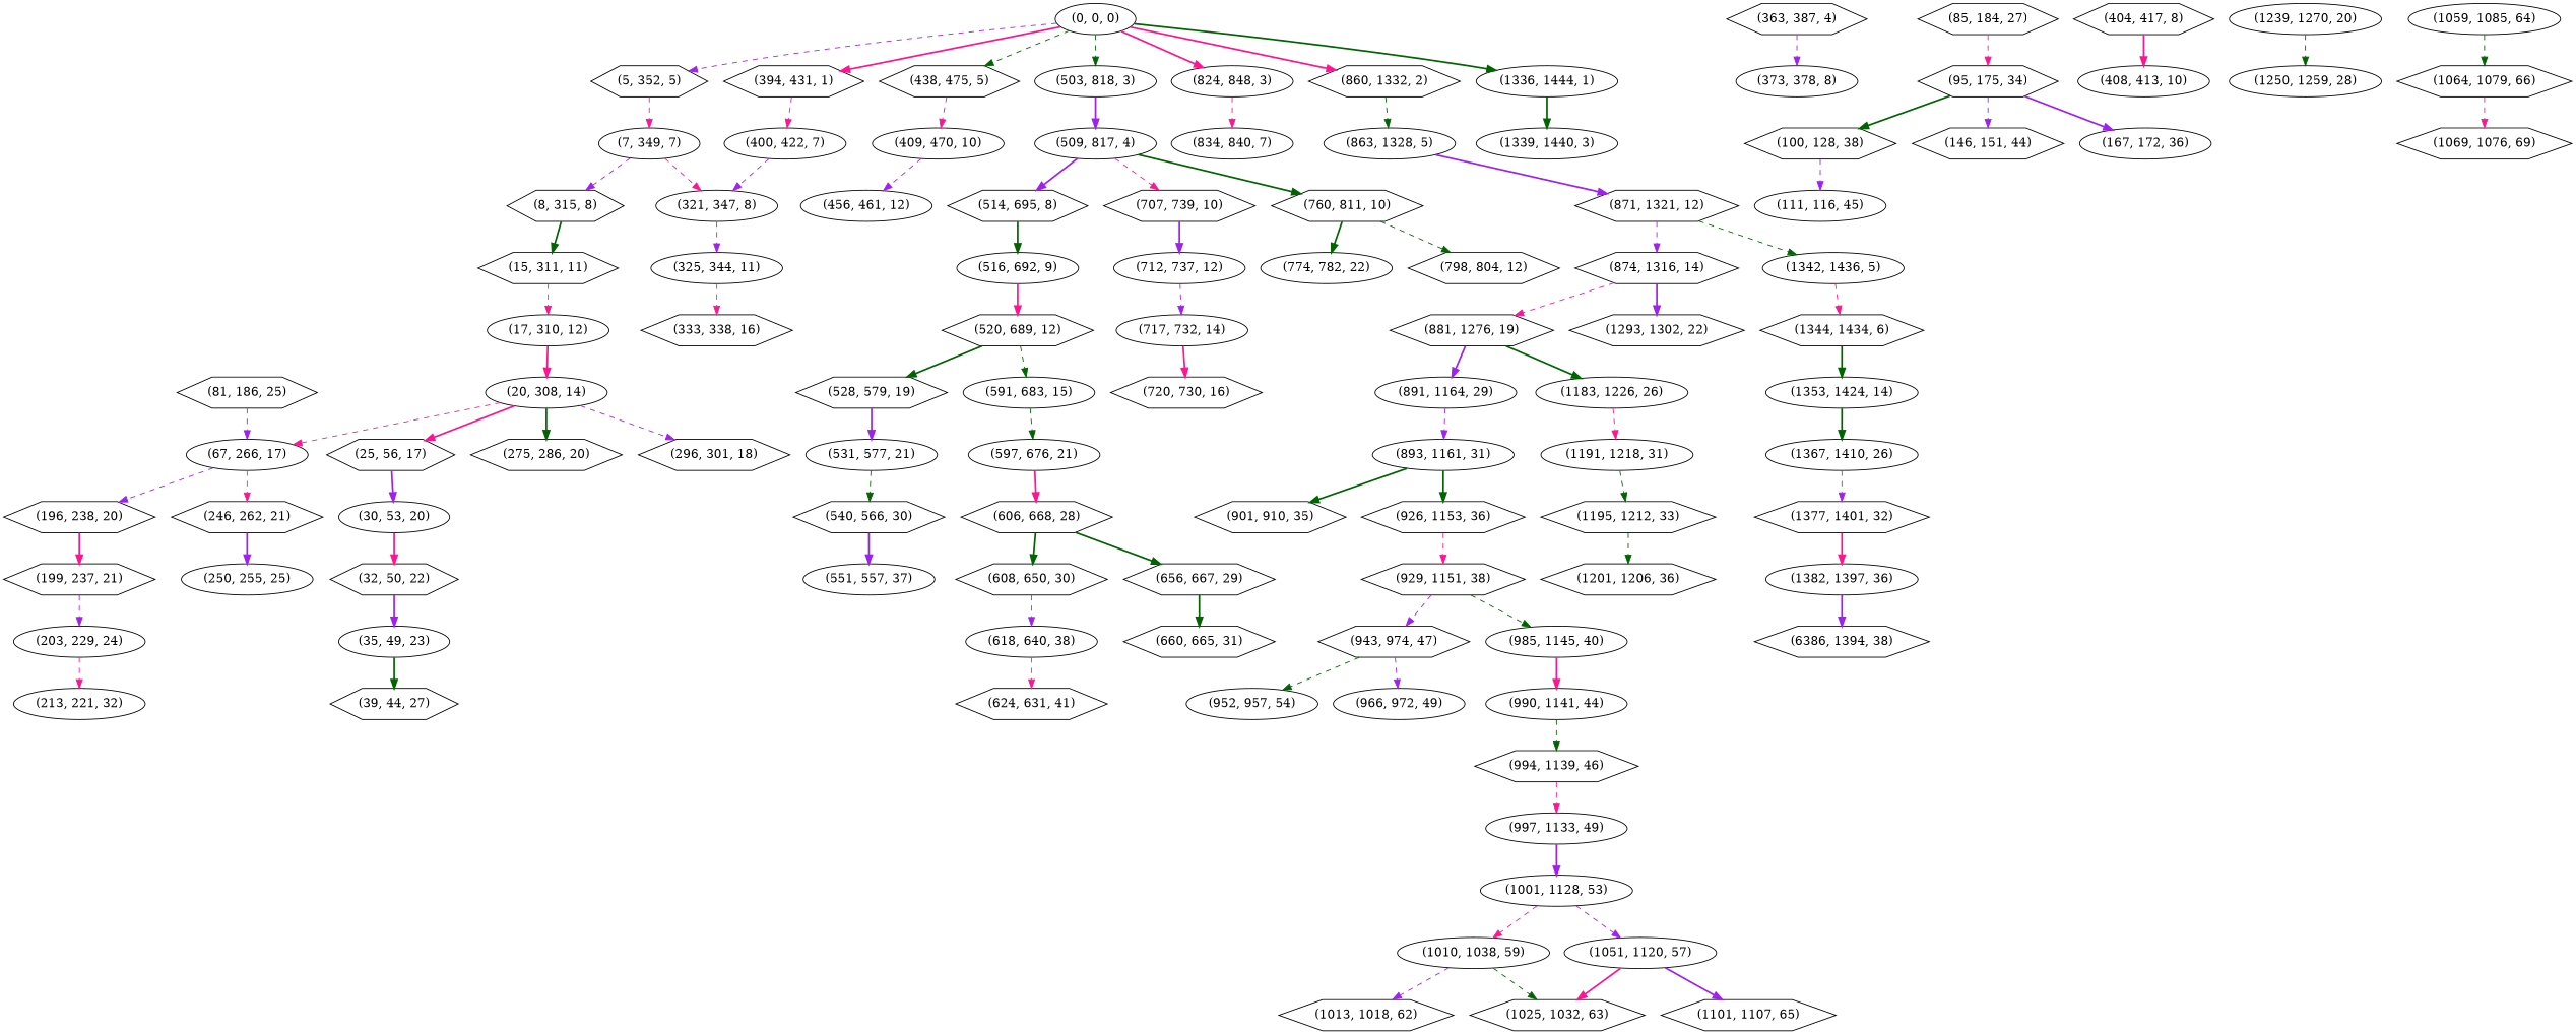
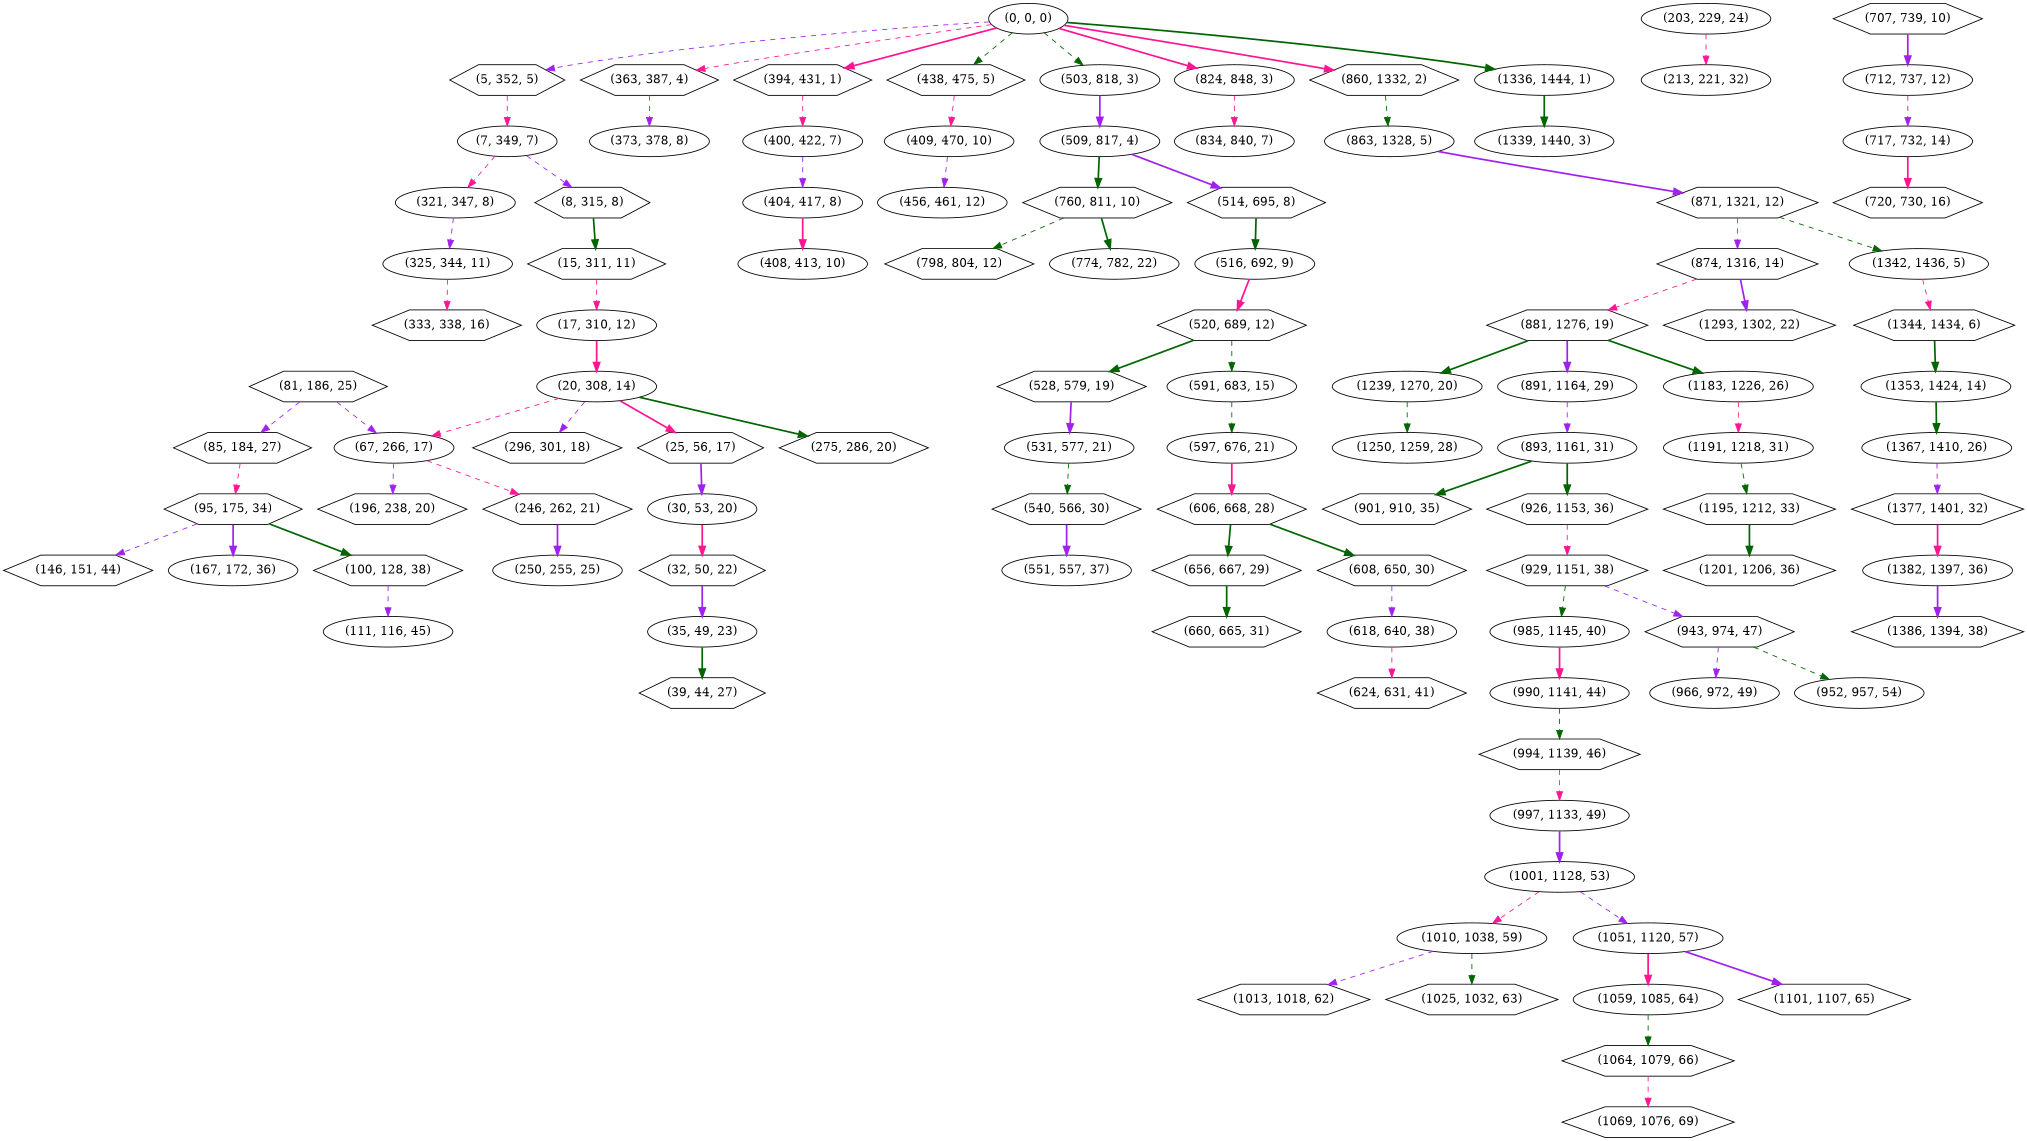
  digraph {
    node [shape=ellipse]
    edge [color=purple style=dashed]
    "(5, 352, 5)" [shape=hexagon]
    "(0, 0, 0)"
    "(363, 387, 4)" [shape=hexagon]
    "(394, 431, 1)" [shape=hexagon]
    "(438, 475, 5)" [shape=hexagon]
    "(503, 818, 3)"
    "(824, 848, 3)"
    "(860, 1332, 2)" [shape=hexagon]
    "(1336, 1444, 1)"
    "(7, 349, 7)"
    "(373, 378, 8)"
    "(400, 422, 7)"
    n13 [label="(409, 470, 10)"]
    "(509, 817, 4)"
    "(834, 840, 7)"
    "(863, 1328, 5)"
    "(1339, 1440, 3)"
    "(8, 315, 8)" [shape=hexagon]
    "(321, 347, 8)"
    "(15, 311, 11)" [shape=hexagon]
    "(325, 344, 11)"
    "(17, 310, 12)"
    "(20, 308, 14)"
    "(25, 56, 17)" [shape=hexagon]
    "(67, 266, 17)"
    "(275, 286, 20)" [shape=hexagon]
    "(296, 301, 18)" [shape=hexagon]
    "(30, 53, 20)"
    "(196, 238, 20)" [shape=hexagon]
    "(246, 262, 21)" [shape=hexagon]
    "(32, 50, 22)" [shape=hexagon]
    "(35, 49, 23)"
    "(39, 44, 27)" [shape=hexagon]
    "(81, 186, 25)" [shape=hexagon]
    "(85, 184, 27)" [shape=hexagon]
-   "(199, 237, 21)" [shape=hexagon]
    "(250, 255, 25)"
    "(95, 175, 34)" [shape=hexagon]
    "(100, 128, 38)" [shape=hexagon]
    "(146, 151, 44)" [shape=hexagon]
    "(167, 172, 36)"
    "(111, 116, 45)"
    "(203, 229, 24)"
    "(213, 221, 32)"
    "(333, 338, 16)" [shape=hexagon]
-   "(404, 417, 8)" [shape=hexagon]
+   "(404, 417, 8)"
    "(408, 413, 10)"
    "(456, 461, 12)"
    "(514, 695, 8)" [shape=hexagon]
    "(707, 739, 10)" [shape=hexagon]
    "(760, 811, 10)" [shape=hexagon]
    "(516, 692, 9)"
    "(712, 737, 12)"
    "(774, 782, 22)"
    "(798, 804, 12)" [shape=hexagon]
    "(520, 689, 12)" [shape=hexagon]
    "(528, 579, 19)" [shape=hexagon]
    "(591, 683, 15)"
    "(531, 577, 21)"
    "(597, 676, 21)"
    "(540, 566, 30)" [shape=hexagon]
    "(551, 557, 37)"
    "(606, 668, 28)" [shape=hexagon]
    "(608, 650, 30)" [shape=hexagon]
    "(656, 667, 29)" [shape=hexagon]
    "(618, 640, 38)"
    "(660, 665, 31)" [shape=hexagon]
    "(624, 631, 41)" [shape=hexagon]
    "(717, 732, 14)"
    "(720, 730, 16)" [shape=hexagon]
    "(871, 1321, 12)" [shape=hexagon]
    "(874, 1316, 14)" [shape=hexagon]
    "(1342, 1436, 5)"
    "(881, 1276, 19)" [shape=hexagon]
    "(1293, 1302, 22)" [shape=hexagon]
    "(891, 1164, 29)"
    "(1183, 1226, 26)"
    "(1239, 1270, 20)"
    "(893, 1161, 31)"
    "(1191, 1218, 31)"
    "(1250, 1259, 28)"
    "(901, 910, 35)" [shape=hexagon]
    "(926, 1153, 36)" [shape=hexagon]
    "(929, 1151, 38)" [shape=hexagon]
    "(943, 974, 47)" [shape=hexagon]
    "(985, 1145, 40)"
    "(952, 957, 54)"
    "(966, 972, 49)"
    "(990, 1141, 44)"
    "(994, 1139, 46)" [shape=hexagon]
    "(997, 1133, 49)"
    "(1001, 1128, 53)"
    "(1010, 1038, 59)"
    "(1051, 1120, 57)"
    "(1013, 1018, 62)" [shape=hexagon]
    "(1025, 1032, 63)" [shape=hexagon]
    "(1059, 1085, 64)"
    "(1101, 1107, 65)" [shape=hexagon]
    "(1064, 1079, 66)" [shape=hexagon]
    "(1069, 1076, 69)" [shape=hexagon]
    "(1195, 1212, 33)" [shape=hexagon]
    "(1201, 1206, 36)" [shape=hexagon]
    "(1344, 1434, 6)" [shape=hexagon]
    "(1353, 1424, 14)"
    "(1367, 1410, 26)"
    "(1377, 1401, 32)" [shape=hexagon]
    "(1382, 1397, 36)"
-   "(1386, 1394, 38)" [shape=hexagon label="(6386, 1394, 38)"]
+   "(1386, 1394, 38)" [shape=hexagon]
    "(5, 352, 5)" -> "(7, 349, 7)" [color=deeppink]
    "(0, 0, 0)" -> "(5, 352, 5)"
+   "(0, 0, 0)" -> "(363, 387, 4)" [color=deeppink]
    "(0, 0, 0)" -> "(394, 431, 1)" [color=deeppink style=bold]
    "(0, 0, 0)" -> "(438, 475, 5)" [color=darkgreen]
    "(0, 0, 0)" -> "(503, 818, 3)" [color=darkgreen]
    "(0, 0, 0)" -> "(824, 848, 3)" [color=deeppink style=bold]
    "(0, 0, 0)" -> "(860, 1332, 2)" [color=deeppink style=bold]
    "(0, 0, 0)" -> "(1336, 1444, 1)" [color=darkgreen style=bold]
    "(363, 387, 4)" -> "(373, 378, 8)"
    "(394, 431, 1)" -> "(400, 422, 7)" [color=deeppink]
    "(438, 475, 5)" -> n13 [color=deeppink]
    "(503, 818, 3)" -> "(509, 817, 4)" [style=bold]
    "(824, 848, 3)" -> "(834, 840, 7)" [color=deeppink]
    "(860, 1332, 2)" -> "(863, 1328, 5)" [color=darkgreen]
    "(1336, 1444, 1)" -> "(1339, 1440, 3)" [color=darkgreen style=bold]
    "(7, 349, 7)" -> "(8, 315, 8)"
    "(7, 349, 7)" -> "(321, 347, 8)" [color=deeppink]
-   "(400, 422, 7)" -> "(321, 347, 8)"
+   "(400, 422, 7)" -> "(404, 417, 8)"
    n13 -> "(456, 461, 12)"
    "(509, 817, 4)" -> "(514, 695, 8)" [style=bold]
-   "(509, 817, 4)" -> "(707, 739, 10)" [color=deeppink]
    "(509, 817, 4)" -> "(760, 811, 10)" [color=darkgreen style=bold]
    "(863, 1328, 5)" -> "(871, 1321, 12)" [style=bold]
    "(8, 315, 8)" -> "(15, 311, 11)" [color=darkgreen style=bold]
    "(321, 347, 8)" -> "(325, 344, 11)"
    "(15, 311, 11)" -> "(17, 310, 12)" [color=deeppink]
    "(325, 344, 11)" -> "(333, 338, 16)" [color=deeppink]
    "(17, 310, 12)" -> "(20, 308, 14)" [color=deeppink style=bold]
    "(20, 308, 14)" -> "(25, 56, 17)" [color=deeppink style=bold]
    "(20, 308, 14)" -> "(67, 266, 17)" [color=deeppink]
    "(20, 308, 14)" -> "(275, 286, 20)" [color=darkgreen style=bold]
    "(20, 308, 14)" -> "(296, 301, 18)"
    "(25, 56, 17)" -> "(30, 53, 20)" [style=bold]
    "(67, 266, 17)" -> "(196, 238, 20)"
    "(67, 266, 17)" -> "(246, 262, 21)" [color=deeppink]
    "(30, 53, 20)" -> "(32, 50, 22)" [color=deeppink style=bold]
-   "(196, 238, 20)" -> "(199, 237, 21)" [color=deeppink style=bold]
    "(246, 262, 21)" -> "(250, 255, 25)" [style=bold]
    "(32, 50, 22)" -> "(35, 49, 23)" [style=bold]
    "(35, 49, 23)" -> "(39, 44, 27)" [color=darkgreen style=bold]
    "(81, 186, 25)" -> "(67, 266, 17)"
+   "(81, 186, 25)" -> "(85, 184, 27)"
    "(85, 184, 27)" -> "(95, 175, 34)" [color=deeppink]
-   "(199, 237, 21)" -> "(203, 229, 24)"
    "(95, 175, 34)" -> "(100, 128, 38)" [color=darkgreen style=bold]
    "(95, 175, 34)" -> "(146, 151, 44)"
    "(95, 175, 34)" -> "(167, 172, 36)" [style=bold]
    "(100, 128, 38)" -> "(111, 116, 45)"
    "(203, 229, 24)" -> "(213, 221, 32)" [color=deeppink]
    "(404, 417, 8)" -> "(408, 413, 10)" [color=deeppink style=bold]
    "(514, 695, 8)" -> "(516, 692, 9)" [color=darkgreen style=bold]
    "(707, 739, 10)" -> "(712, 737, 12)" [style=bold]
    "(760, 811, 10)" -> "(774, 782, 22)" [color=darkgreen style=bold]
    "(760, 811, 10)" -> "(798, 804, 12)" [color=darkgreen]
    "(516, 692, 9)" -> "(520, 689, 12)" [color=deeppink style=bold]
    "(712, 737, 12)" -> "(717, 732, 14)"
    "(520, 689, 12)" -> "(528, 579, 19)" [color=darkgreen style=bold]
    "(520, 689, 12)" -> "(591, 683, 15)" [color=darkgreen]
    "(528, 579, 19)" -> "(531, 577, 21)" [style=bold]
    "(591, 683, 15)" -> "(597, 676, 21)" [color=darkgreen]
    "(531, 577, 21)" -> "(540, 566, 30)" [color=darkgreen]
    "(597, 676, 21)" -> "(606, 668, 28)" [color=deeppink style=bold]
    "(540, 566, 30)" -> "(551, 557, 37)" [style=bold]
    "(606, 668, 28)" -> "(608, 650, 30)" [color=darkgreen style=bold]
    "(606, 668, 28)" -> "(656, 667, 29)" [color=darkgreen style=bold]
    "(608, 650, 30)" -> "(618, 640, 38)"
    "(656, 667, 29)" -> "(660, 665, 31)" [color=darkgreen style=bold]
    "(618, 640, 38)" -> "(624, 631, 41)" [color=deeppink]
    "(717, 732, 14)" -> "(720, 730, 16)" [color=deeppink style=bold]
    "(871, 1321, 12)" -> "(874, 1316, 14)"
    "(871, 1321, 12)" -> "(1342, 1436, 5)" [color=darkgreen]
    "(874, 1316, 14)" -> "(881, 1276, 19)" [color=deeppink]
    "(874, 1316, 14)" -> "(1293, 1302, 22)" [style=bold]
    "(1342, 1436, 5)" -> "(1344, 1434, 6)" [color=deeppink]
    "(881, 1276, 19)" -> "(891, 1164, 29)" [style=bold]
    "(881, 1276, 19)" -> "(1183, 1226, 26)" [color=darkgreen style=bold]
+   "(881, 1276, 19)" -> "(1239, 1270, 20)" [color=darkgreen style=bold]
    "(891, 1164, 29)" -> "(893, 1161, 31)"
    "(1183, 1226, 26)" -> "(1191, 1218, 31)" [color=deeppink]
    "(1239, 1270, 20)" -> "(1250, 1259, 28)" [color=darkgreen]
    "(893, 1161, 31)" -> "(901, 910, 35)" [color=darkgreen style=bold]
    "(893, 1161, 31)" -> "(926, 1153, 36)" [color=darkgreen style=bold]
    "(1191, 1218, 31)" -> "(1195, 1212, 33)" [color=darkgreen]
    "(926, 1153, 36)" -> "(929, 1151, 38)" [color=deeppink]
    "(929, 1151, 38)" -> "(943, 974, 47)"
    "(929, 1151, 38)" -> "(985, 1145, 40)" [color=darkgreen]
    "(943, 974, 47)" -> "(952, 957, 54)" [color=darkgreen]
    "(943, 974, 47)" -> "(966, 972, 49)"
    "(985, 1145, 40)" -> "(990, 1141, 44)" [color=deeppink style=bold]
    "(990, 1141, 44)" -> "(994, 1139, 46)" [color=darkgreen]
    "(994, 1139, 46)" -> "(997, 1133, 49)" [color=deeppink]
    "(997, 1133, 49)" -> "(1001, 1128, 53)" [style=bold]
    "(1001, 1128, 53)" -> "(1010, 1038, 59)" [color=deeppink]
    "(1001, 1128, 53)" -> "(1051, 1120, 57)"
    "(1010, 1038, 59)" -> "(1013, 1018, 62)"
    "(1010, 1038, 59)" -> "(1025, 1032, 63)" [color=darkgreen]
-   "(1051, 1120, 57)" -> "(1025, 1032, 63)" [color=deeppink style=bold]
+   "(1051, 1120, 57)" -> "(1059, 1085, 64)" [color=deeppink style=bold]
    "(1051, 1120, 57)" -> "(1101, 1107, 65)" [style=bold]
    "(1059, 1085, 64)" -> "(1064, 1079, 66)" [color=darkgreen]
    "(1064, 1079, 66)" -> "(1069, 1076, 69)" [color=deeppink]
-   "(1195, 1212, 33)" -> "(1201, 1206, 36)" [color=darkgreen]
+   "(1195, 1212, 33)" -> "(1201, 1206, 36)" [color=darkgreen style=bold]
    "(1344, 1434, 6)" -> "(1353, 1424, 14)" [color=darkgreen style=bold]
    "(1353, 1424, 14)" -> "(1367, 1410, 26)" [color=darkgreen style=bold]
    "(1367, 1410, 26)" -> "(1377, 1401, 32)"
    "(1377, 1401, 32)" -> "(1382, 1397, 36)" [color=deeppink style=bold]
    "(1382, 1397, 36)" -> "(1386, 1394, 38)" [style=bold]
  }
